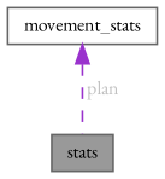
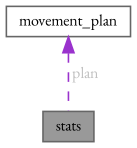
  digraph {
    fontname="EB Garamond"
    node [color=gray40 fontname="EB Garamond" fontsize=10 shape=box style=filled]
    n1 [fillcolor=grey60 fontcolor=black height=0.2 label=stats width=0.4]
-   n2 [fillcolor=white height=0.2 label=movement_stats width=0.4]
+   n2 [fillcolor=white height=0.2 label=movement_plan width=0.4]
    n2 -> n1 [color=darkorchid3 dir=back fontcolor=grey fontname="EB Garamond" fontsize=10 label=" plan" labelfontname=Helvetica labelfontsize=10 style=dashed]
  }
